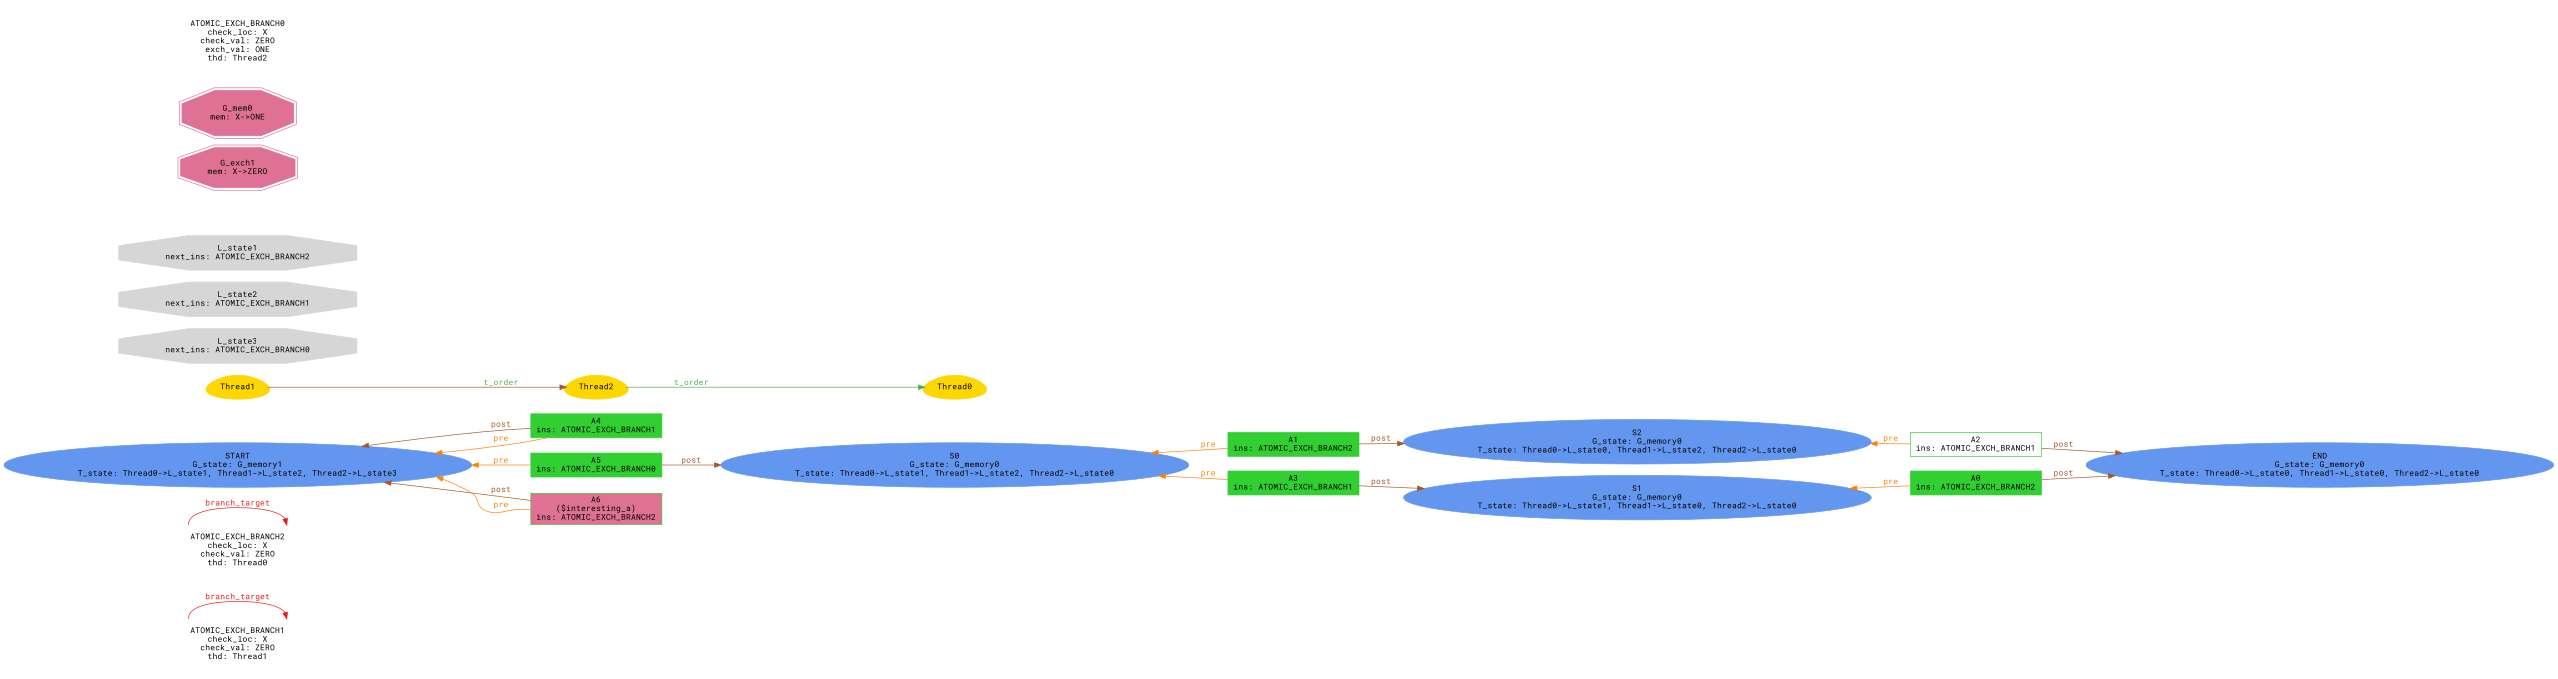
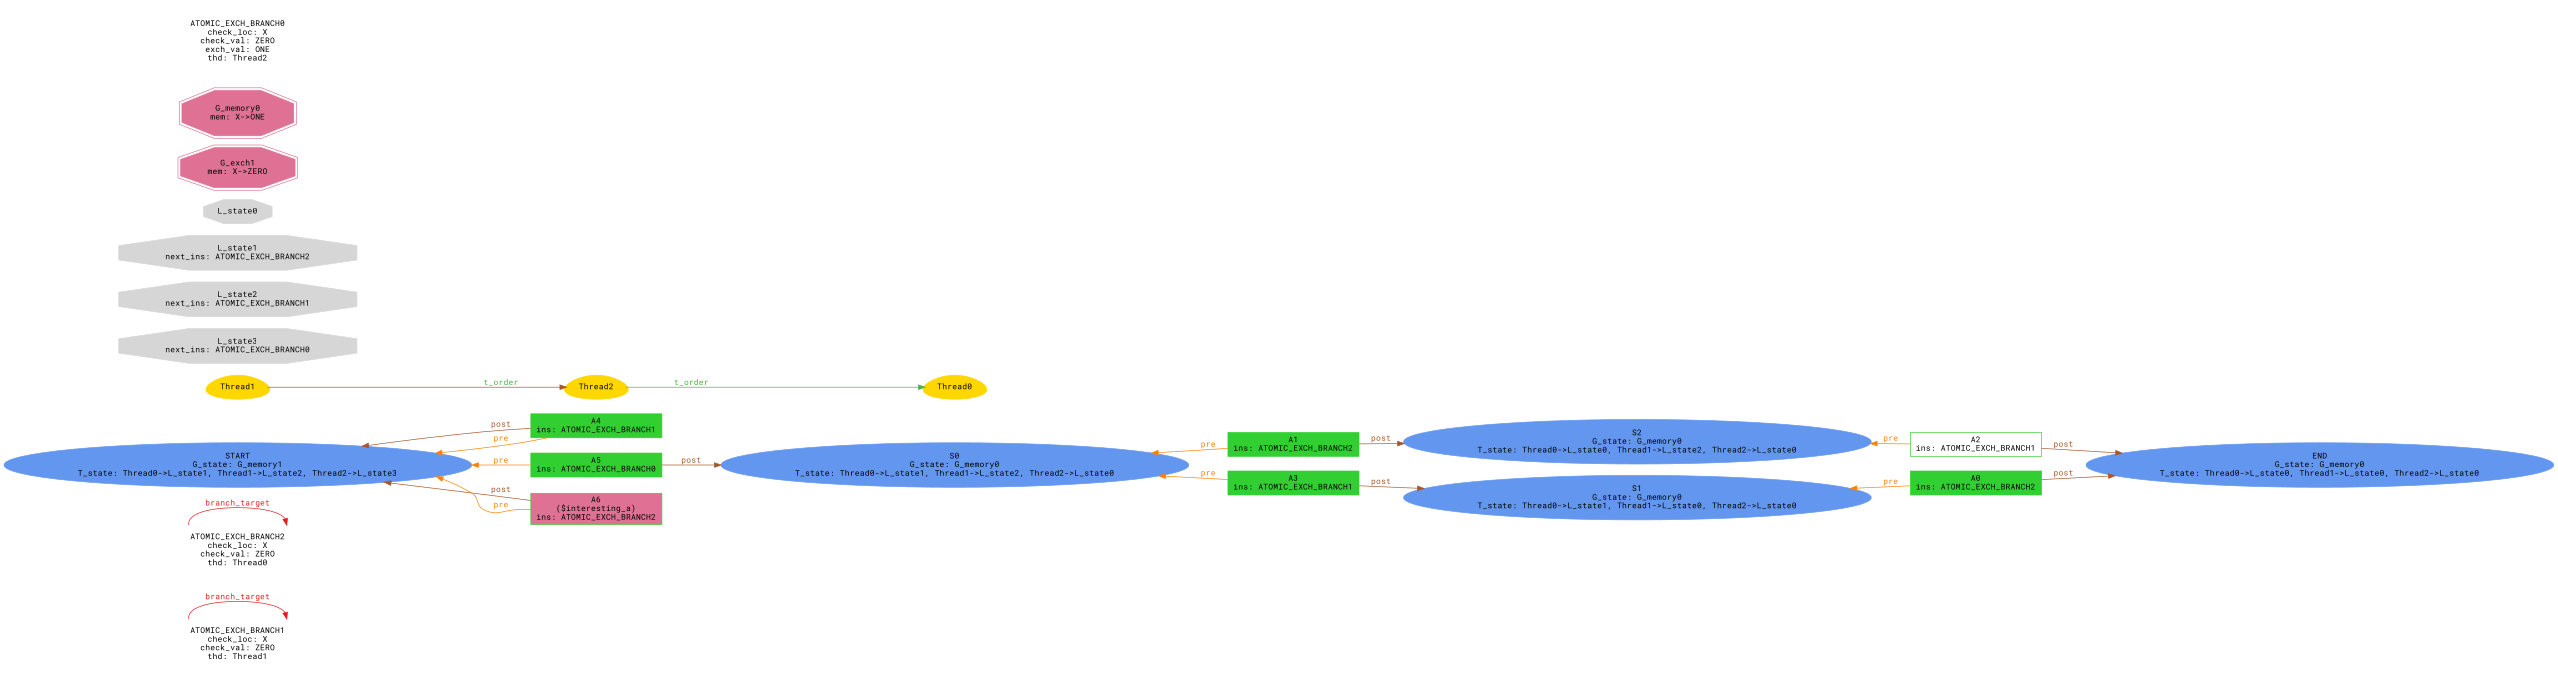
  digraph {
    fontname="Roboto Mono"
    fontsize=12
    rankdir=LR
    node [color="#31cf31" fontcolor="#000000" fontname="Roboto Mono" fontsize=12 shape=octagon style="filled, solid"]
    edge [color="#a65628" dir=forward fontcolor="#a65628" fontname="Roboto Mono" fontsize=12 style=solid uuid="<A4, START>" weight=1]
    n1 [color="#ffffff" label="ATOMIC_EXCH_BRANCH1\ncheck_loc: X\ncheck_val: ZERO\nthd: Thread1" uuid=ATOMIC_EXCH_BRANCH1]
    n2 [color="#ffffff" label="ATOMIC_EXCH_BRANCH2\ncheck_loc: X\ncheck_val: ZERO\nthd: Thread0" uuid=ATOMIC_EXCH_BRANCH2]
    n3 [label="A0\nins: ATOMIC_EXCH_BRANCH2" shape=box uuid=A0]
    n4 [color="#6396ef" label="END\nG_state: G_memory0\nT_state: Thread0->L_state0, Thread1->L_state0, Thread2->L_state0" shape=ellipse uuid=END]
    n5 [label="A1\nins: ATOMIC_EXCH_BRANCH2" shape=box uuid=A1]
    n6 [color="#6396ef" label="S2\nG_state: G_memory0\nT_state: Thread0->L_state0, Thread1->L_state2, Thread2->L_state0" shape=ellipse uuid=S2]
    n7 [fillcolor="#ffffff" label="A2\nins: ATOMIC_EXCH_BRANCH1" shape=box uuid=A2]
    n8 [label="A3\nins: ATOMIC_EXCH_BRANCH1" shape=box uuid=A3]
    n9 [color="#6396ef" label="S1\nG_state: G_memory0\nT_state: Thread0->L_state1, Thread1->L_state0, Thread2->L_state0" shape=ellipse uuid=S1]
    n10 [color="#6396ef" label="START\nG_state: G_memory1\nT_state: Thread0->L_state1, Thread1->L_state2, Thread2->L_state3" shape=ellipse uuid=START]
    n11 [label="A4\nins: ATOMIC_EXCH_BRANCH1" shape=box uuid=A4]
    n12 [label="A5\nins: ATOMIC_EXCH_BRANCH0" shape=box uuid=A5]
    n13 [fillcolor="#de7194" label="A6\n($interesting_a)\nins: ATOMIC_EXCH_BRANCH2" shape=box uuid=A6]
    n14 [color="#6396ef" label="S0\nG_state: G_memory0\nT_state: Thread0->L_state1, Thread1->L_state2, Thread2->L_state0" shape=ellipse uuid=S0]
    n15 [color="#ffd700" label=Thread1 shape=egg uuid=Thread1]
    n16 [color="#ffd700" label=Thread2 shape=egg uuid=Thread2]
    n17 [color="#ffd700" label=Thread0 shape=egg uuid=Thread0]
    n18 [color="#d6d6d6" label="L_state3\nnext_ins: ATOMIC_EXCH_BRANCH0" uuid=L_state3]
    n19 [color="#d6d6d6" label="L_state2\nnext_ins: ATOMIC_EXCH_BRANCH1" uuid=L_state2]
    n20 [color="#d6d6d6" label="L_state1\nnext_ins: ATOMIC_EXCH_BRANCH2" uuid=L_state1]
+   n21 [color="#d6d6d6" label=L_state0 uuid=L_state0]
    n22 [color="#de7194" label="G_exch1\nmem: X->ZERO" shape=doubleoctagon uuid=G_memory1]
-   n23 [color="#de7194" label="G_mem0\nmem: X->ONE" shape=doubleoctagon uuid=G_memory0]
+   n23 [color="#de7194" label="G_memory0\nmem: X->ONE" shape=doubleoctagon uuid=G_memory0]
    n24 [color="#ffffff" label="ATOMIC_EXCH_BRANCH0\ncheck_loc: X\ncheck_val: ZERO\nexch_val: ONE\nthd: Thread2" uuid=ATOMIC_EXCH_BRANCH0]
    n1 -> n1 [color="#e41a1c" fontcolor="#e41a1c" label=branch_target uuid="<ATOMIC_EXCH_BRANCH1, ATOMIC_EXCH_BRANCH1>"]
    n2 -> n2 [color="#e41a1c" fontcolor="#e41a1c" label=branch_target uuid="<ATOMIC_EXCH_BRANCH2, ATOMIC_EXCH_BRANCH2>"]
    n3 -> n4 [label=post uuid="<A0, END>"]
    n5 -> n6 [label=post uuid="<A1, S2>"]
    n6 -> n7 [color="#ff7f00" dir=back fontcolor="#ff7f00" label=pre uuid="<A2, S2>"]
    n7 -> n4 [label=post uuid="<A2, END>"]
    n8 -> n9 [label=post uuid="<A3, S1>"]
    n9 -> n3 [color="#ff7f00" dir=back fontcolor="#ff7f00" label=pre uuid="<A0, S1>"]
    n10 -> n11 [dir=back label=post]
    n10 -> n11 [color="#ff7f00" dir=back fontcolor="#ff7f00" label=pre]
    n10 -> n12 [color="#ff7f00" dir=back fontcolor="#ff7f00" label=pre uuid="<A5, START>"]
    n10 -> n13 [dir=back label=post uuid="<A6, START>"]
    n10 -> n13 [color="#ff7f00" dir=back fontcolor="#ff7f00" label=pre uuid="<A6, START>"]
    n12 -> n14 [label=post uuid="<A5, S0>"]
    n14 -> n5 [color="#ff7f00" dir=back fontcolor="#ff7f00" label=pre uuid="<A1, S0>"]
    n14 -> n8 [color="#ff7f00" dir=back fontcolor="#ff7f00" label=pre uuid="<A3, S0>"]
    n15 -> n16 [fontcolor="#4daf4a" label=t_order uuid="<Thread1, Thread2>"]
    n16 -> n17 [color="#4daf4a" fontcolor="#4daf4a" label=t_order uuid="<Thread2, Thread0>"]
  }
